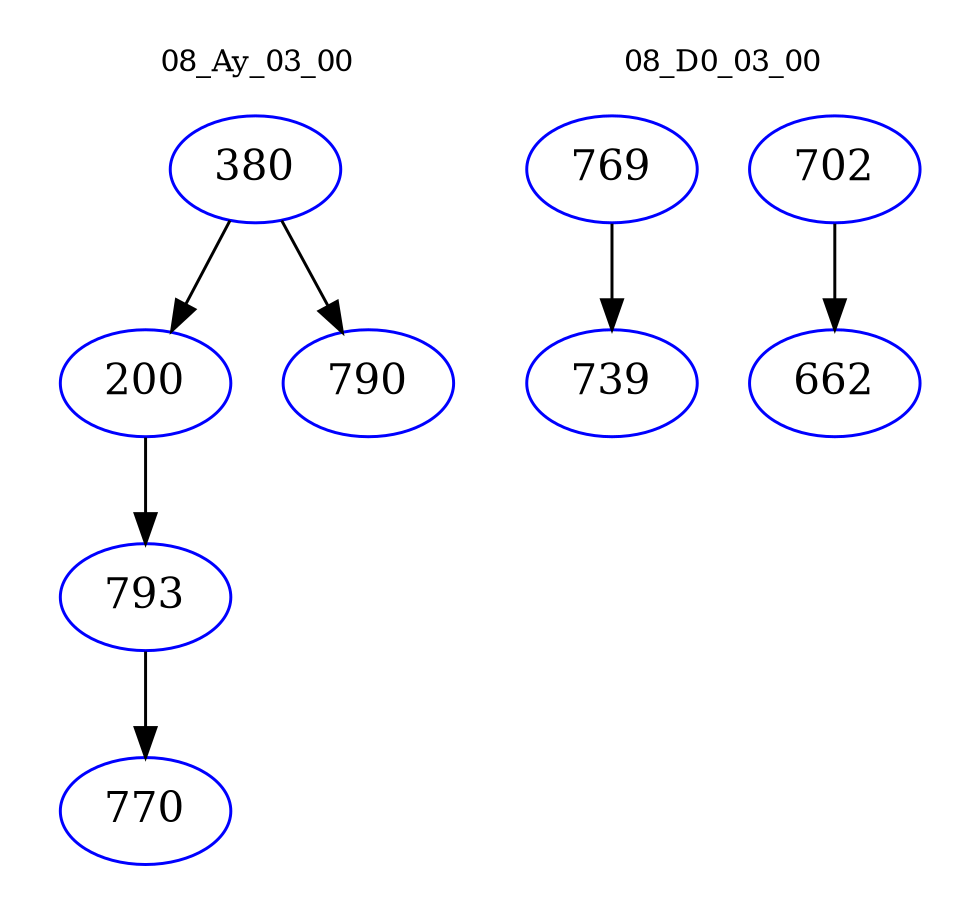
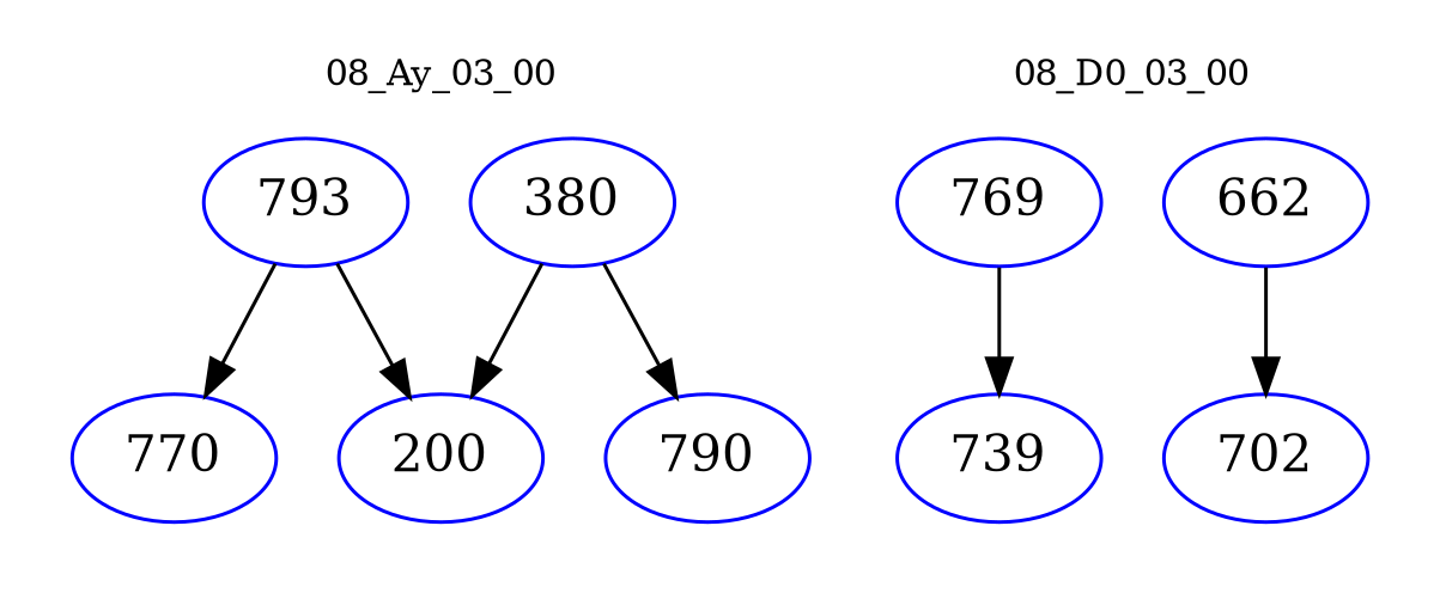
  digraph {
    node [color=blue]
    edge [color=black]
    n1 [label=380]
    n2 [label=200]
    n3 [label=790]
    n4 [label=793]
    n5 [label=770]
    n6 [label=702]
    n7 [label=662]
    n8 [label=769]
    n9 [label=739]
    subgraph cluster_1 {
      color=white
      fontsize=10
      label="08_Ay_03_00"
      n1
      n2
      n3
      n4
      n5
    }
    subgraph cluster_2 {
      color=white
      fontsize=10
      label="08_D0_03_00"
      n6
      n7
      n8
      n9
    }
    n1 -> n2
    n1 -> n3
-   n2 -> n4
+   n4 -> n2
    n4 -> n5
-   n6 -> n7
+   n7 -> n6
    n8 -> n9
  }
